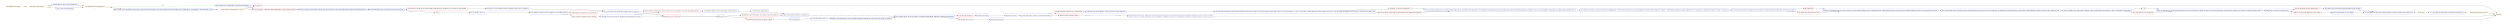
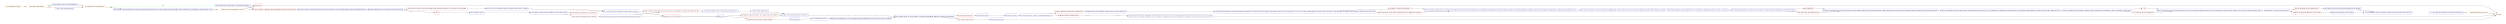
  digraph {
    fontname="Noto Sans"
    rankdir=LR
    node [color=blue fontname="Noto Sans" shape=box]
    edge [fontname="Noto Sans"]
    "EleanorRank5Convo4 begins." [color=orange shape=""]
    n2 [color=orange label="Check boolean EleanorDating" shape=""]
    n3 [label="Любчику? Якщо ти там, я б хотіла потеревенити."]
    n4 [label="Якщо ти там, мені потрібен друг."]
    n5 [color=orange label="Check boolean EleanorArthurNightmare" shape=""]
    n6 [label="Мені знову сняться сни про Артура. Ті, де він повинен мене вбити."]
    n7 [label="Мені постійно сниться жахливий сон про Артура, в якому він повинен мене вбити. І коли він встромляє лезо мені між ребер, я кричу: «Елеонора ТУТ, тупий виродку!», але він мене вже не чує."]
    n8 [color=red label="Я тут. Усе гаразд."]
    n9 [color=red label="[Ігнорувати.]"]
    n10 [color=orange label="Boolean EleanorArthurNightmare is now true." shape=""]
    n11 [color=red label="Артур не вб’є тебе, Елеоноро. Ти його сестра. Він це знає."]
    "Chat ends." [color=orange shape=""]
    n13 [label="У тому-то й справа. «Ти мені більше не сестра». Ось що він каже уві сні. Потім він штрикає мене в груди своїм іграшковим мечем."]
    n14 [label="Ми лише маленькі діти уві сні, ніби це ще не достатньо заплутано."]
    n15 [color=red label="Це не реально. Я не вірю, що Артур коли-небудь заподіє тобі шкоду, незважаючи на те, наскільки ти була заражена."]
    n16 [color=red label="… Йой."]
    n17 [label="Навіть для того, щоб «позбавити мене від страждань»? Навіть якщо я страждаю?"]
    n18 [label="Ага. Це найгірша частина."]
    n19 [label="Він син свого батька. Він прагне робити правильні речі, а не легкі."]
    n20 [label="Це так яскраво, так реально. Ніби я згадую щось, що насправді сталося."]
    n21 [color=red label="Якою б поганою, на твою думку, не була твоя сім’я, це ніщо в порівнянні з тим, кого мені довелося зустріти."]
    n22 [color=red label="Зажди. До чого тут твій батько?"]
    n23 [color=red label="Я маю впевненість, що Артур не став би цього час."]
    n24 [color=red label="Може, тобі варто поговорити про це з Артуром?"]
    n25 [label="Не сумніваюся. Майбутнє досить винахідливе у своїй жорстокості."]
    n26 [label="До всього."]
    n27 [label="Я не можу. Він син свого батька. Він прагне робити правильні речі, а не легкі."]
    n28 [label="Але мене більше турбує минуле."]
    n29 [color=red label="Тобі доведеться дати мені більше, ніж це, якщо хочеш мого розуміння."]
    n30 [color=red label="Елеоноро. Будь ласка, перестань вмикати дурепу."]
    n31 [label="Це одна з багатьох речей, про які ми не говоримо."]
    n32 [label="Я так не роблю."]
    n33 [label="Ми не говоримо про те, що сталося в Кавоні, не говоримо про Крістофера і НІКОЛИ не говоримо про бабусю Келлі."]
    n34 [label="Я чесно намагаюся пояснити."]
    n35 [color=red label="Тоді, можливо, вам не варто."]
    n36 [color=red label="Тоді, можливо, вам варто."]
    n37 [label="Мій батько став прикладом того, як ми з Артуром вирішували проблеми між собою. Точніше, як ми цього не робимо."]
    n38 [label="Можливо, мені не варто."]
    n39 [label="Можливо, мені варто."]
    n40 [label="Можливо, настав час."]
    n41 [label="Ти хочеш усю історію? Чи звести все до найнеобхіднішого?"]
    n42 [color=red label="Я нікуди не збираюся. Давай мені все з подробицями."]
    n43 [color=red label="Можна отримати скорочену версію?"]
    n44 [label="Бабуся Келлі була нашою бабусею по батькові. Калліста Пенроуз Найтінґейл."]
    n45 [label="Бабуся Келлі була тяжко хвора. Збожеволіла. Наш батько задушив її подушкою, ніж дозволив їй продовжувати страждати. Сподіваюся, це досить коротко для тебе."]
    n46 [label="У неї був синдром Пелхема. Ви, напевно, вже вилікували (сказала вона з внутрішнім зусиллям). Це руйнує розум людини. Замість того, щоб спостерігати, як хтось, з ким ти живеш, помирає відразу, він зникає повільно, поетапно, як стара фотографія, що вигорає на сонці, або відео, скопійоване надто багато разів."]
    n47 [color=red label="Як те, що сталося з Судою, через що вона вирішила стати цефалоном. Я розумію."]
    n48 [color=red label="Насправді… ні, ми цього не вилікували…"]
    n49 [label="Коли вона вперше приїхала до нас, ми з Артуром дуже зраділи. Для нас вона була милою старенькою, яка пахла фіалками та розповідала історії, де вона говорила різними голосами. Вона дарувала нам справжні гроші на наші дні народження. Ми думали, що це буде як день народження весь час."]
    n50 [label="Потім вона почала згасати. Спочатку вона була просто забудькуватою. Потім вона почала плутати нас з іншими людьми. Вона називала мене Альбертиною, а Артура — Чарлі. Вимагала розповісти, куди втік Джиммі. Ми так і не дізналися, чи був Джиммі собакою, чи котом, чи її хлопцем."]
    n51 [label="Потім вона почала розмовляти з людьми, яких там не було. Потім вона почала блукати будинком після настання темряви."]
    n52 [color=red label="Це, мабуть, було страшно для вас обох."]
    n53 [color=red label="Ох, Порожнеча."]
    n54 [label="Я пам’ятаю, як посеред ночі пішла в туалет і побачила, як вона в темряві коридору, стогнучи, шкандибає до мене, з перекошеним обличчям і волоссям, схожим на перуку божевільного клоуна. Я не могла перестати кричати."]
    n55 [label="Коли ставало зовсім погано, вона лежала в ліжку і кричала. Вранці ми йшли до школи, і коли я повертала в наш провулок, моє серце завмирало, бо я чула її крики за десять будинків, вона все ще кричала, навіть через вісім годин."]
    n56 [label="Наш тато говорив, що їй треба покласти подушку на обличчя. Ми думали, що він жартує, бо, звісно, він жартував, це ж його мама."]
    n57 [color=red label="І тепер багато чого стає зрозумілим."]
    n58 [color=red label="….Ох."]
    n59 [label="Однієї ночі вона кричала, і крики просто припинилися. Я встала і пішла до кімнати Артура. Він, звісно, не спав. Ми сиділи разом і слухали, слухали, слухали, а потім почули, як зачинилися двері її кімнати."]
    n60 [label="Померла уві сні, сказав тато наступного дня."]
    n61 [color=red label="І ти боїшся, що Артур може зробити те ж саме з тобою?"]
    n62 [color=red label="Артур не твій батько. Він би не зробив такого."]
    n63 [label="Якщо він щиро вважав, що це на краще?"]
    n64 [label="Ти не можеш цього знати. Якщо Артур щиро вважав, що це на краще?"]
    n65 [label="Я не знаю. Можливо. Тепер, коли я комусь розповіла, це здається набагато менш імовірним."]
-   n66 [color=orange label="+20 Chemistry" shape=""]
    n67 [label="Ти — чудо. Дякую за терпіння. Мені потрібно було виговоритися."]
    n68 [color=orange label="Boolean EleanorDreams is now true." shape=""]
    "EleanorRank5Convo4 begins." -> n2
    n2 -> n3 [color=green label=true]
    n2 -> n4 [color=brown label=true]
    n3 -> n5
    n4 -> n5
    n5 -> n6 [color=green label=true]
    n5 -> n7 [color=brown label=false]
    n6 -> n8
    n6 -> n9
    n7 -> n10
    n8 -> n11
    n9 -> "Chat ends."
    n10 -> n8
    n10 -> n9
    n11 -> n13
    n13 -> n14
    n14 -> n15
    n14 -> n16
    n15 -> n17
    n16 -> n18
    n17 -> n19
    n18 -> n20
    n19 -> n21
    n19 -> n22
    n20 -> n23
    n20 -> n24
    n21 -> n25
    n22 -> n26
    n23 -> n19
    n24 -> n27
    n25 -> n28
    n26 -> n29
    n26 -> n30
    n27 -> n21
    n27 -> n22
    n28 -> n31
    n29 -> n31
    n30 -> n32
    n31 -> n33
    n32 -> n34
    n33 -> n35
    n33 -> n36
    n34 -> n37
    n35 -> n38
    n36 -> n39
    n37 -> n33
    n38 -> "Chat ends."
    n39 -> n40
    n40 -> n41
    n41 -> n42
    n41 -> n43
    n42 -> n44
    n43 -> n45
    n44 -> n46
    n45 -> "Chat ends."
    n46 -> n47
    n46 -> n48
    n47 -> n49
    n48 -> n49
    n49 -> n50
    n50 -> n51
    n51 -> n52
    n51 -> n53
    n52 -> n54
    n53 -> n54
    n54 -> n55
    n55 -> n56
    n56 -> n57
    n56 -> n58
    n57 -> n59
    n58 -> n59
    n59 -> n60
    n60 -> n61
    n60 -> n62
    n61 -> n63
    n62 -> n64
    n63 -> n65
    n64 -> n65
-   n65 -> n66
-   n66 -> n67
    n67 -> n68
    n68 -> "Chat ends."
  }
